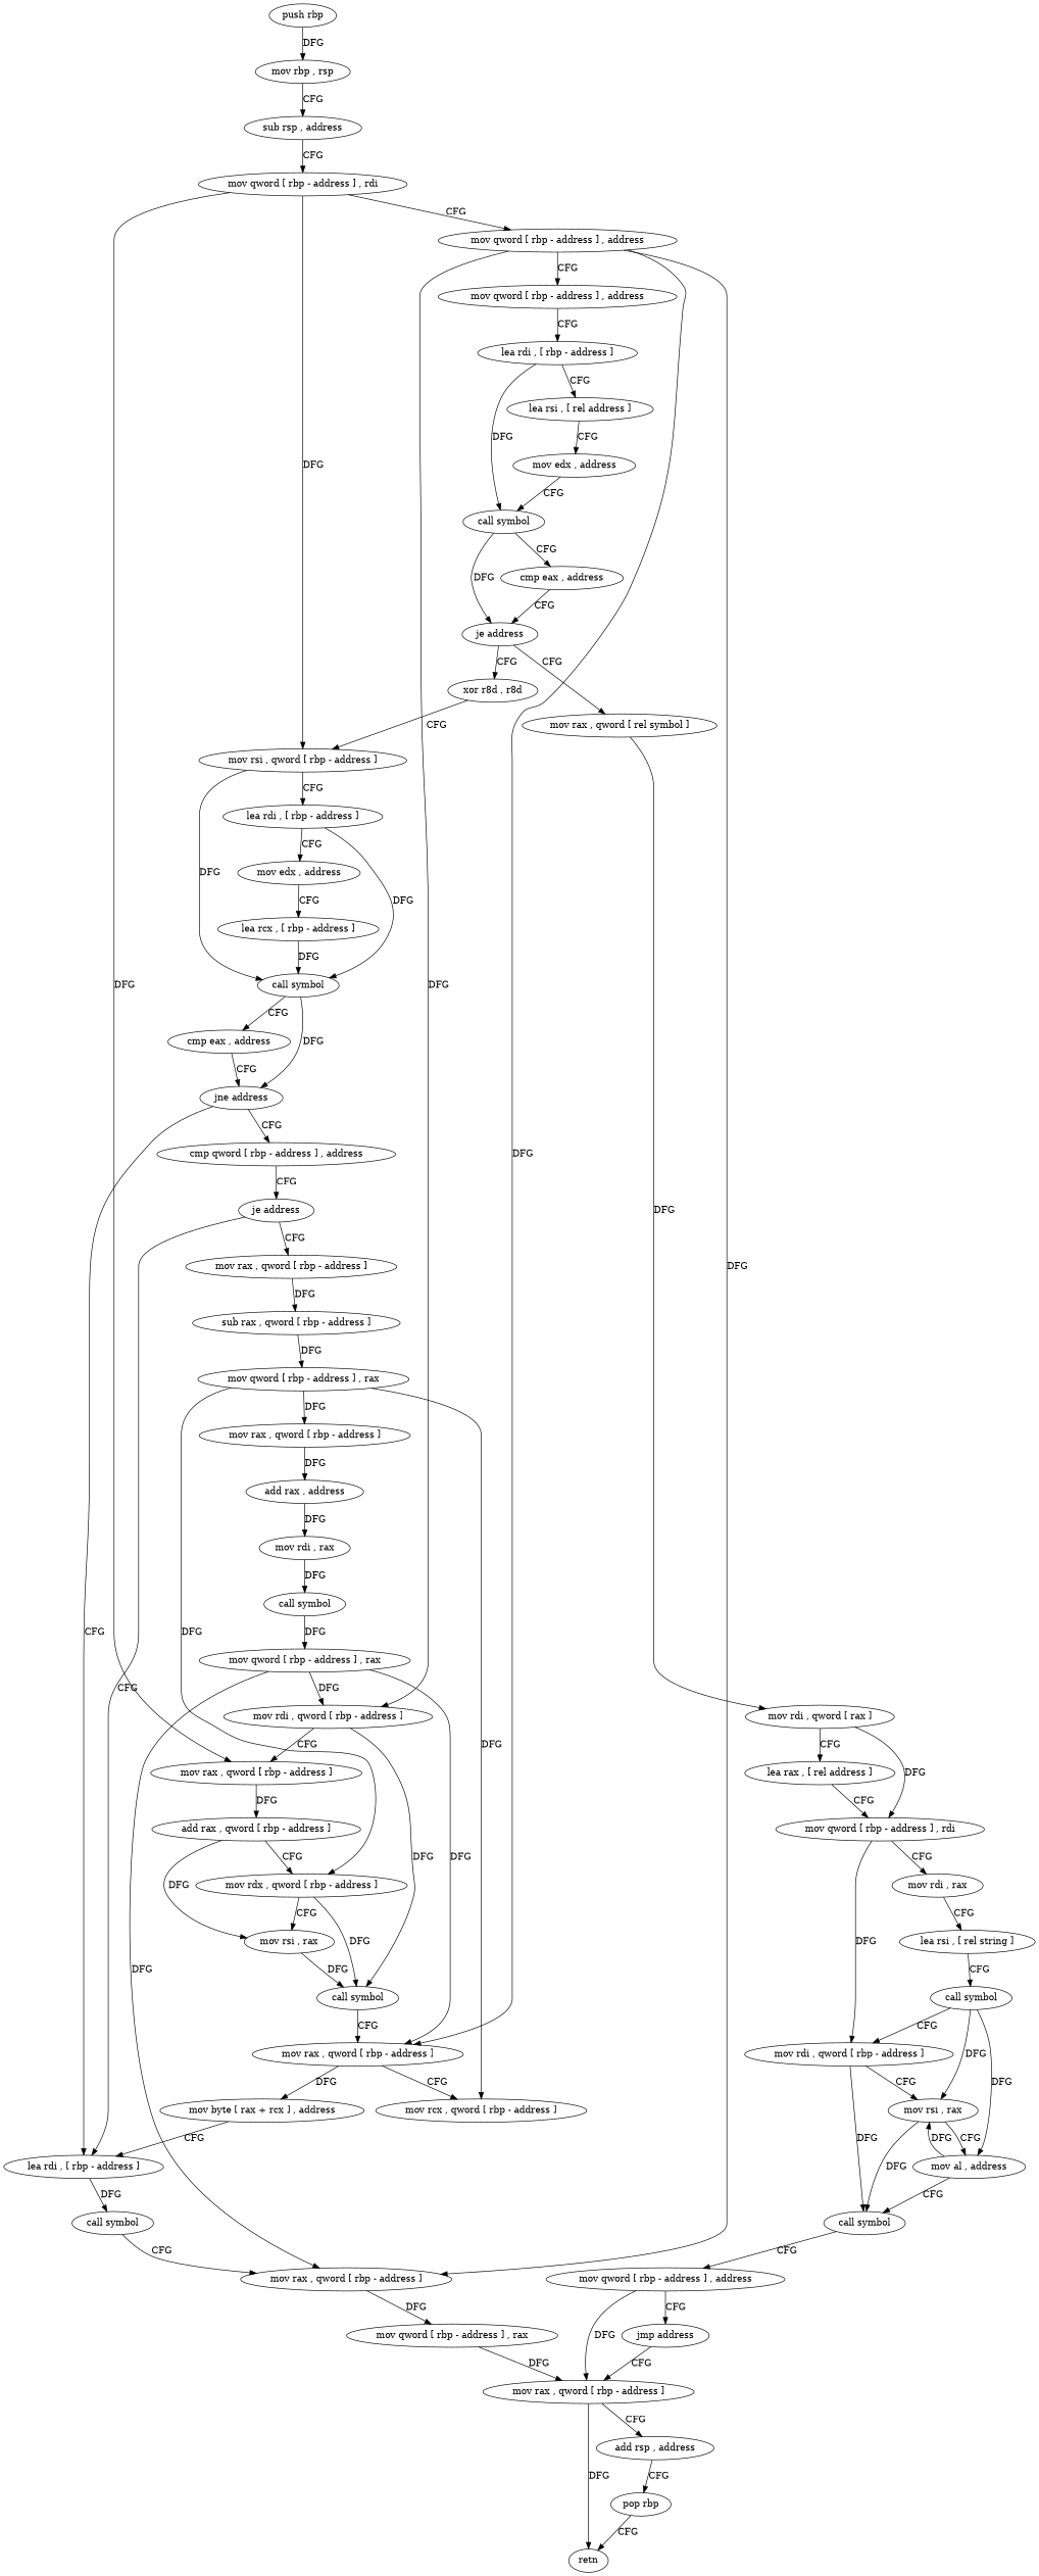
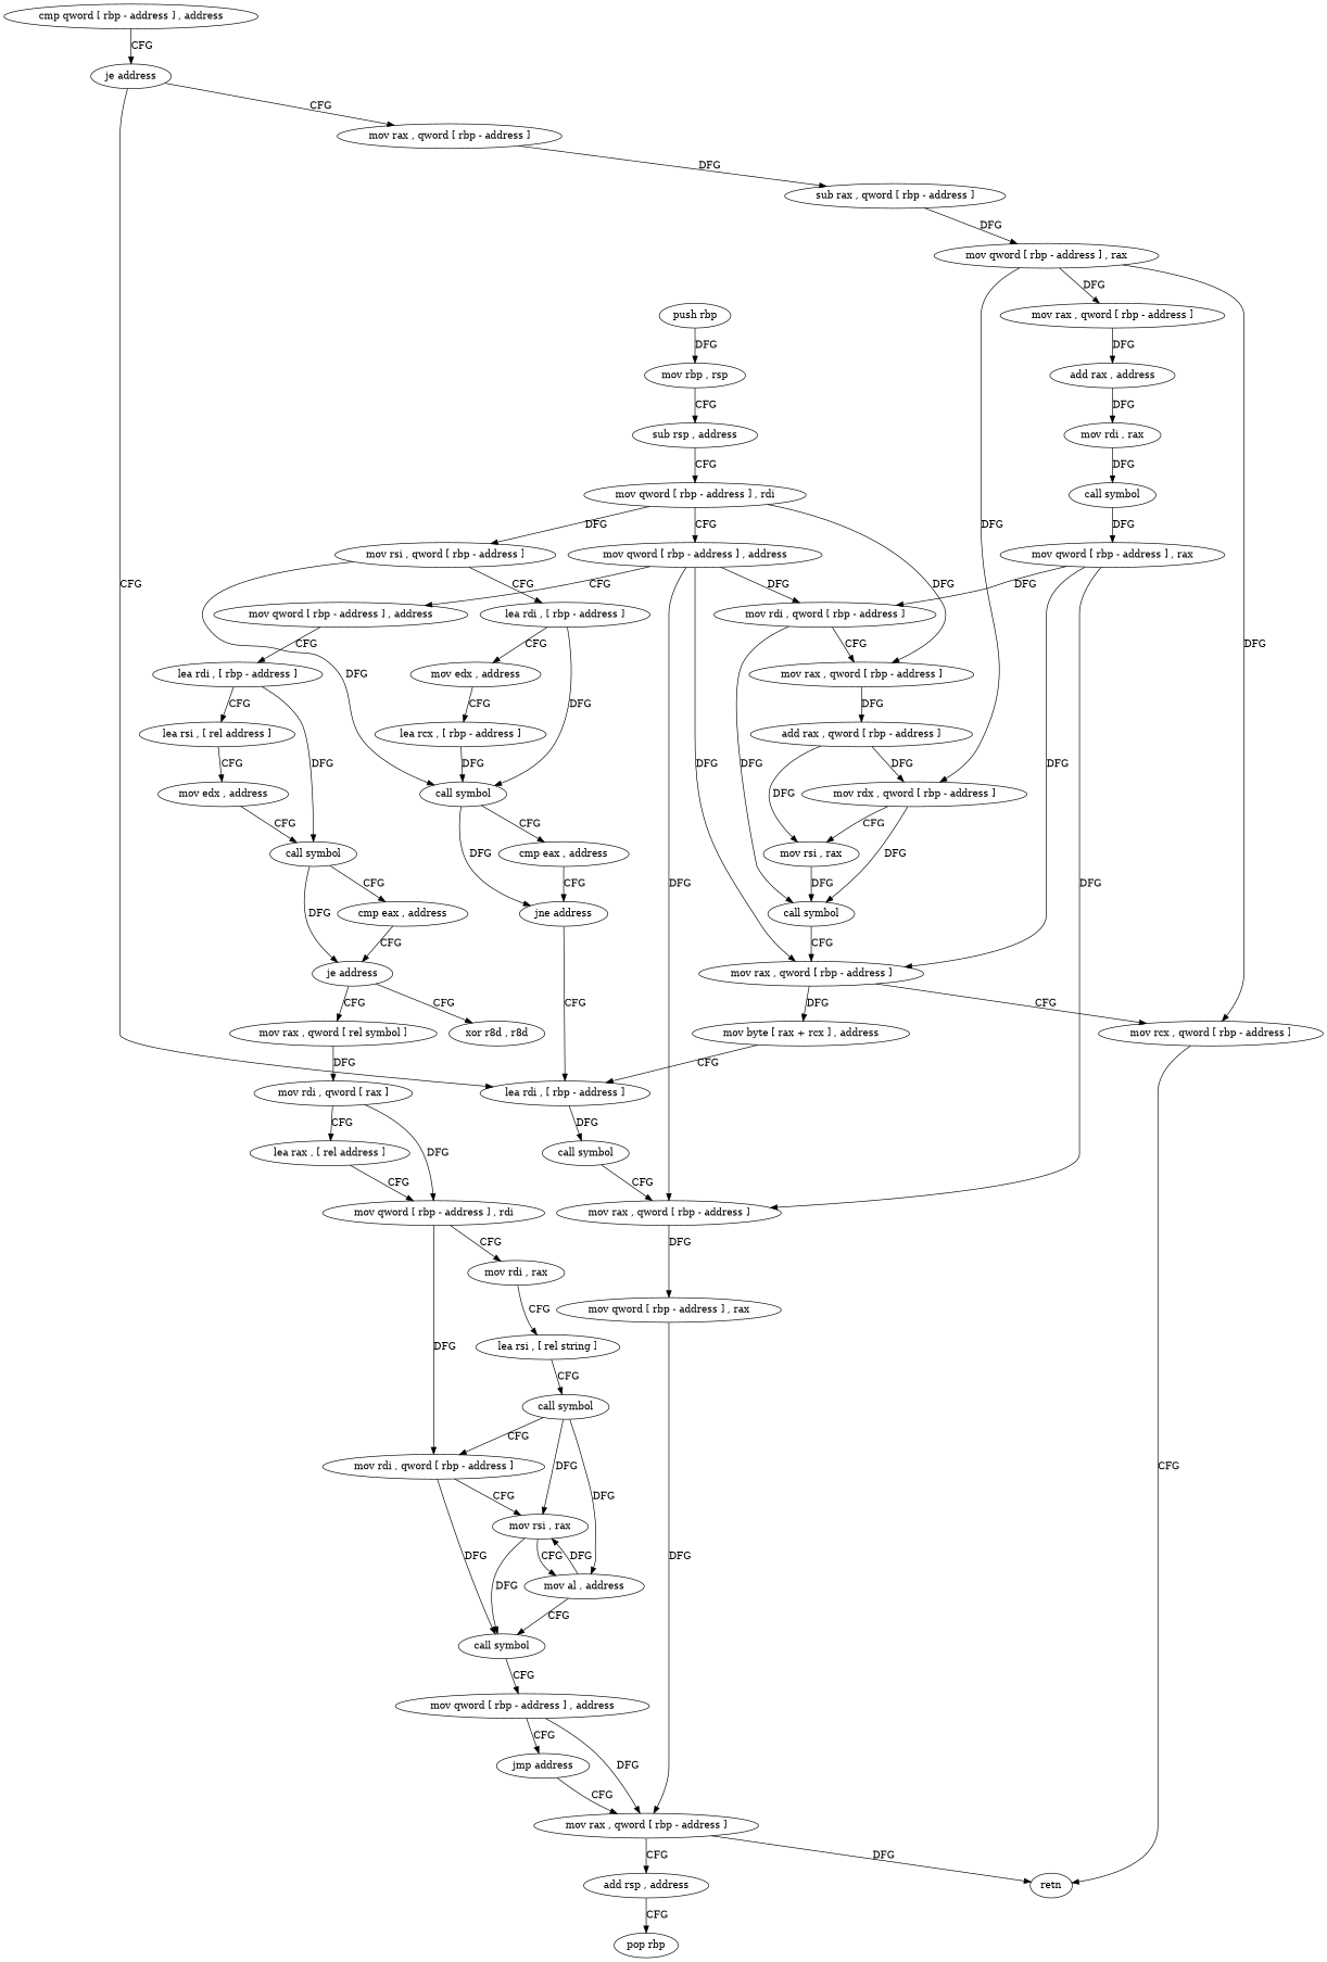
  digraph {
    n1 [label="push rbp"]
    n2 [label="mov rbp , rsp"]
    n3 [label="sub rsp , address"]
    n4 [label="mov qword [ rbp - address ] , rdi"]
    n5 [label="mov qword [ rbp - address ] , address"]
    n6 [label="mov rsi , qword [ rbp - address ]"]
    n7 [label="mov rax , qword [ rbp - address ]"]
    n8 [label="mov qword [ rbp - address ] , address"]
    n9 [label="mov rax , qword [ rbp - address ]"]
    n10 [label="mov rdi , qword [ rbp - address ]"]
    n11 [label="mov rax , qword [ rbp - address ]"]
    n12 [label="lea rdi , [ rbp - address ]"]
    n13 [label="call symbol"]
    n14 [label="add rax , qword [ rbp - address ]"]
    n15 [label="lea rdi , [ rbp - address ]"]
    n16 [label="mov qword [ rbp - address ] , rax"]
    n17 [label="call symbol"]
    n18 [label="mov rcx , qword [ rbp - address ]"]
    n19 [label="mov byte [ rax + rcx ] , address"]
    n20 [label="lea rsi , [ rel address ]"]
    n21 [label="call symbol"]
    n22 [label="mov edx , address"]
    n23 [label="cmp eax , address"]
    n24 [label="je address"]
    n25 [label="xor r8d , r8d"]
    n26 [label="mov rax , qword [ rel symbol ]"]
    n27 [label="mov rdi , qword [ rax ]"]
    n28 [label="lea rax , [ rel address ]"]
    n29 [label="mov qword [ rbp - address ] , rdi"]
    n30 [label="mov edx , address"]
    n31 [label="cmp eax , address"]
    n32 [label="jne address"]
    n33 [label="lea rcx , [ rbp - address ]"]
    n34 [label="lea rdi , [ rbp - address ]"]
    n35 [label="cmp qword [ rbp - address ] , address"]
    n36 [label="call symbol"]
    n37 [label="je address"]
    n38 [label="mov rax , qword [ rbp - address ]"]
    n39 [label="mov rdi , rax"]
    n40 [label="mov rdi , qword [ rbp - address ]"]
    n41 [label="lea rsi , [ rel string ]"]
    n42 [label="mov rsi , rax"]
    n43 [label="call symbol"]
    n44 [label="call symbol"]
    n45 [label="mov al , address"]
    n46 [label="mov qword [ rbp - address ] , address"]
    n47 [label="jmp address"]
    n48 [label="mov rax , qword [ rbp - address ]"]
    n49 [label="add rsp , address"]
    n50 [label=retn]
    n51 [label="pop rbp"]
    n52 [label="sub rax , qword [ rbp - address ]"]
    n53 [label="mov qword [ rbp - address ] , rax"]
    n54 [label="mov rax , qword [ rbp - address ]"]
    n55 [label="mov rdx , qword [ rbp - address ]"]
    n56 [label="add rax , address"]
    n57 [label="mov rsi , rax"]
    n58 [label="mov rdi , rax"]
    n59 [label="call symbol"]
    n60 [label="mov qword [ rbp - address ] , rax"]
    n1 -> n2 [label=DFG]
    n2 -> n3 [label=CFG]
    n3 -> n4 [label=CFG]
    n4 -> n5 [label=CFG]
    n4 -> n6 [label=DFG]
    n4 -> n7 [label=DFG]
    n5 -> n8 [label=CFG]
    n5 -> n9 [label=DFG]
    n5 -> n10 [label=DFG]
    n5 -> n11 [label=DFG]
    n6 -> n12 [label=CFG]
    n6 -> n13 [label=DFG]
    n7 -> n14 [label=DFG]
    n8 -> n15 [label=CFG]
    n9 -> n16 [label=DFG]
    n10 -> n7 [label=CFG]
    n10 -> n17 [label=DFG]
    n11 -> n18 [label=CFG]
    n11 -> n19 [label=DFG]
    n12 -> n13 [label=DFG]
    n12 -> n30 [label=CFG]
    n13 -> n31 [label=CFG]
    n13 -> n32 [label=DFG]
-   n14 -> n55 [label=CFG]
+   n14 -> n55 [label=DFG]
    n14 -> n57 [label=DFG]
    n15 -> n20 [label=CFG]
    n15 -> n21 [label=DFG]
    n16 -> n48 [label=DFG]
    n17 -> n11 [label=CFG]
    n19 -> n34 [label=CFG]
    n20 -> n22 [label=CFG]
    n21 -> n23 [label=CFG]
    n21 -> n24 [label=DFG]
    n22 -> n21 [label=CFG]
    n23 -> n24 [label=CFG]
    n24 -> n25 [label=CFG]
    n24 -> n26 [label=CFG]
-   n25 -> n6 [label=CFG]
    n26 -> n27 [label=DFG]
    n27 -> n28 [label=CFG]
    n27 -> n29 [label=DFG]
    n28 -> n29 [label=CFG]
    n29 -> n39 [label=CFG]
    n29 -> n40 [label=DFG]
    n30 -> n33 [label=CFG]
    n31 -> n32 [label=CFG]
    n32 -> n34 [label=CFG]
-   n32 -> n35 [label=CFG]
    n33 -> n13 [label=DFG]
    n34 -> n36 [label=DFG]
    n35 -> n37 [label=CFG]
    n36 -> n9 [label=CFG]
    n37 -> n34 [label=CFG]
    n37 -> n38 [label=CFG]
    n38 -> n52 [label=DFG]
    n39 -> n41 [label=CFG]
    n40 -> n42 [label=CFG]
    n40 -> n43 [label=DFG]
    n41 -> n44 [label=CFG]
    n42 -> n43 [label=DFG]
    n42 -> n45 [label=CFG]
    n43 -> n46 [label=CFG]
    n44 -> n40 [label=CFG]
    n44 -> n42 [label=DFG]
    n44 -> n45 [label=DFG]
    n45 -> n42 [label=DFG]
    n45 -> n43 [label=CFG]
    n46 -> n47 [label=CFG]
    n46 -> n48 [label=DFG]
    n47 -> n48 [label=CFG]
    n48 -> n49 [label=CFG]
    n48 -> n50 [label=DFG]
    n49 -> n51 [label=CFG]
-   n51 -> n50 [label=CFG]
+   n18 -> n50 [label=CFG]
    n52 -> n53 [label=DFG]
    n53 -> n18 [label=DFG]
    n53 -> n54 [label=DFG]
    n53 -> n55 [label=DFG]
    n54 -> n56 [label=DFG]
    n55 -> n17 [label=DFG]
    n55 -> n57 [label=CFG]
    n56 -> n58 [label=DFG]
    n57 -> n17 [label=DFG]
    n58 -> n59 [label=DFG]
    n59 -> n60 [label=DFG]
    n60 -> n9 [label=DFG]
    n60 -> n10 [label=DFG]
    n60 -> n11 [label=DFG]
  }
